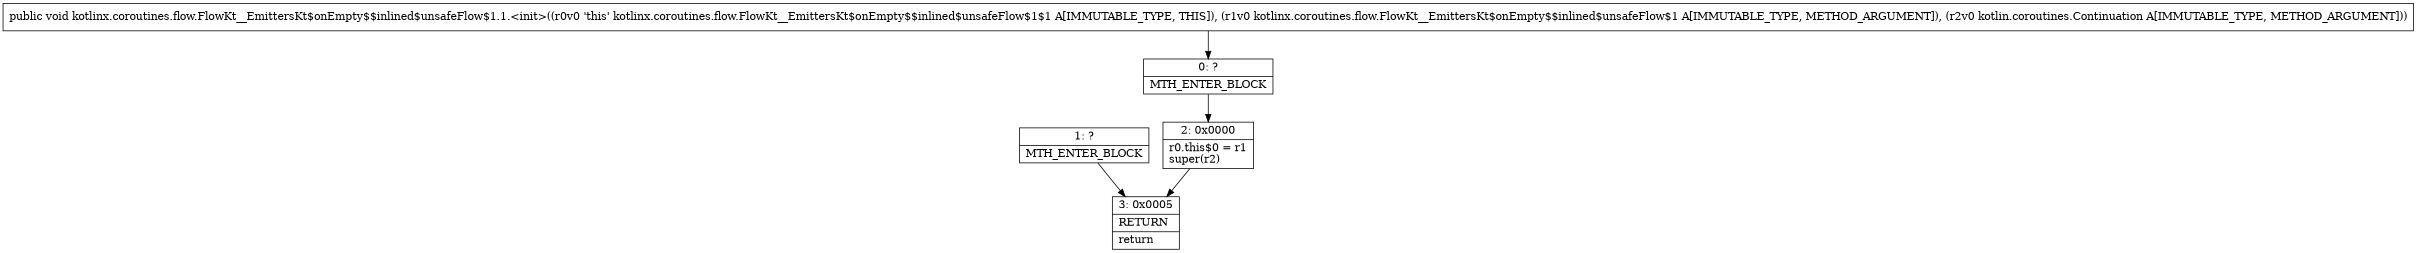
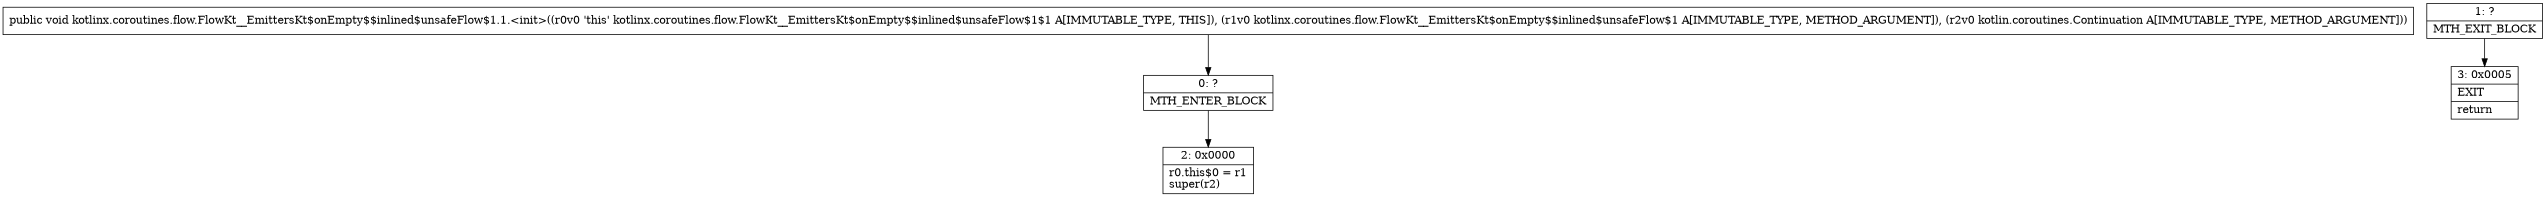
  digraph {
    node [shape=record]
    n1 [label="{0\:\ ?|MTH_ENTER_BLOCK\l}"]
    n2 [label="{2\:\ 0x0000|r0.this$0 = r1\lsuper(r2)\l}"]
-   n3 [label="{3\:\ 0x0005|RETURN\l|return\l}"]
-   n4 [label="{1\:\ ?|MTH_ENTER_BLOCK\l}"]
+   n3 [label="{3\:\ 0x0005|EXIT\l|return\l}"]
+   n4 [label="{1\:\ ?|MTH_EXIT_BLOCK\l}"]
    n5 [label="{public void kotlinx.coroutines.flow.FlowKt__EmittersKt$onEmpty$$inlined$unsafeFlow$1.1.\<init\>((r0v0 'this' kotlinx.coroutines.flow.FlowKt__EmittersKt$onEmpty$$inlined$unsafeFlow$1$1 A[IMMUTABLE_TYPE, THIS]), (r1v0 kotlinx.coroutines.flow.FlowKt__EmittersKt$onEmpty$$inlined$unsafeFlow$1 A[IMMUTABLE_TYPE, METHOD_ARGUMENT]), (r2v0 kotlin.coroutines.Continuation A[IMMUTABLE_TYPE, METHOD_ARGUMENT])) }"]
    n1 -> n2
-   n2 -> n3
    n4 -> n3
    n5 -> n1
  }
